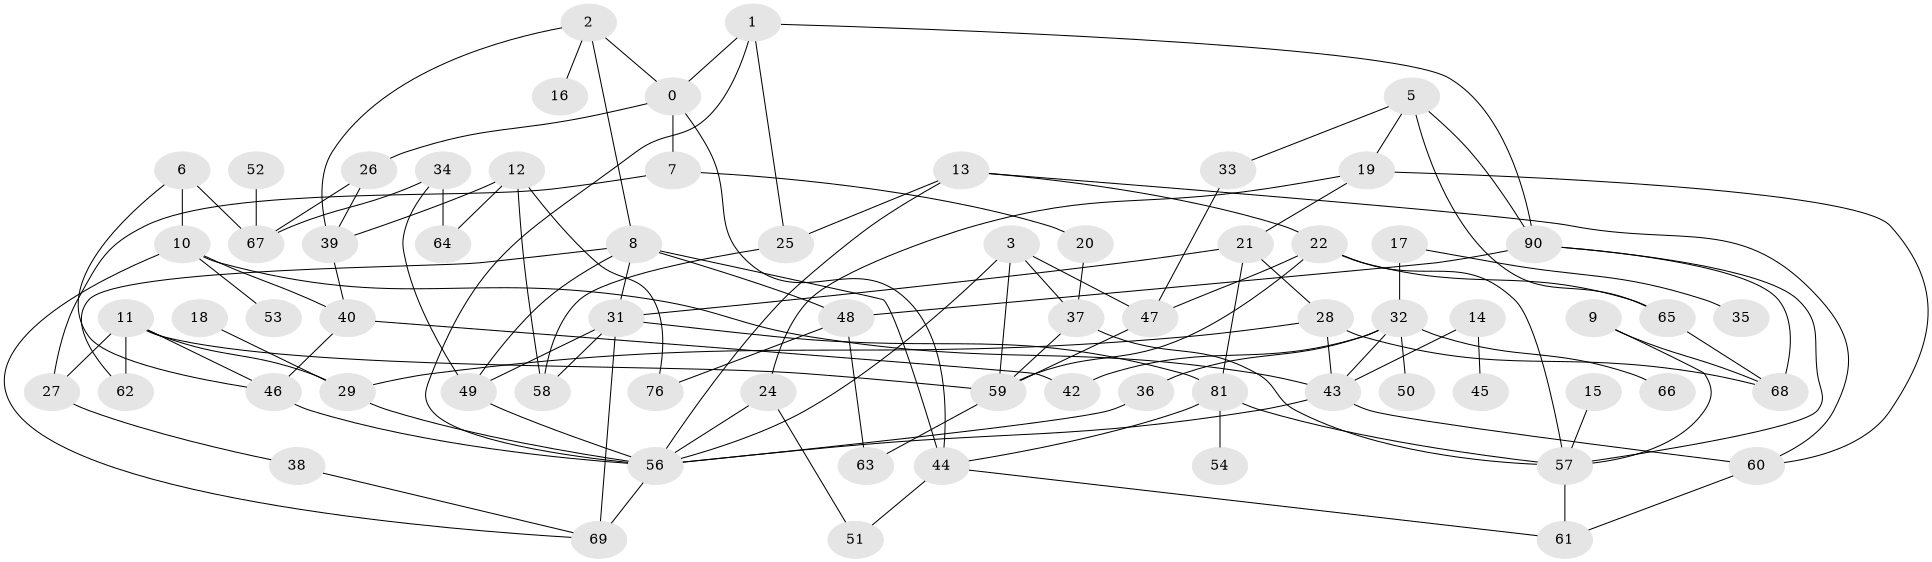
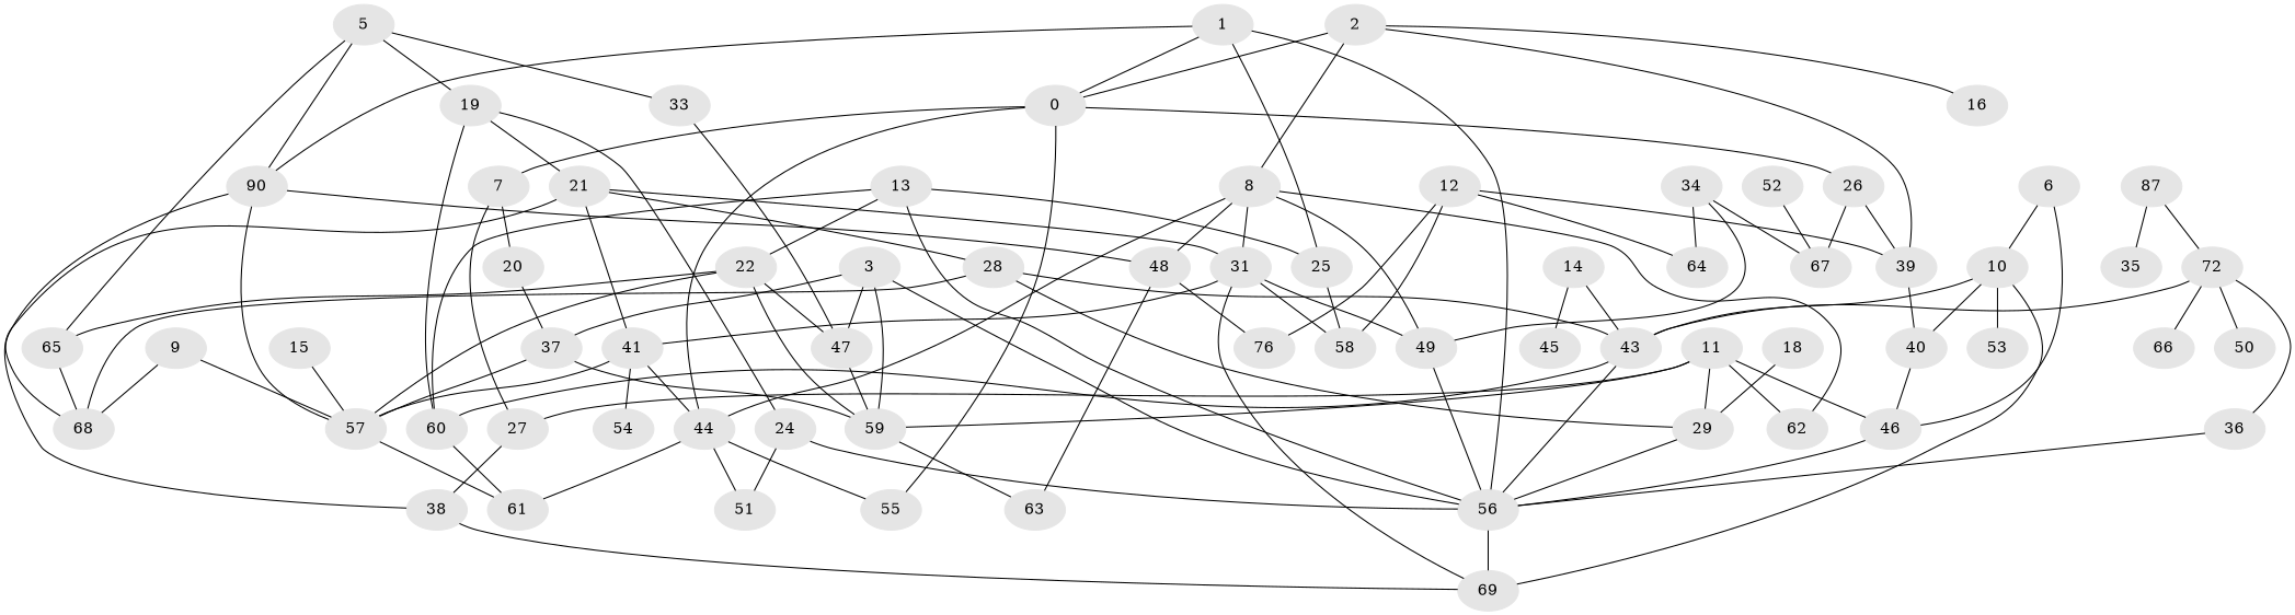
  graph {
    node [color=gray90 style=filled]
    edge [weight=1.0]
    n1 [label=0]
    1
    25
    n4 [label=90]
    56
    7
    26
    44
+   55
    58
    57
    48
    68
    69
    2
    8
    16
    39
    31
    49
    62
    40
    3
    37
    47
    59
    63
    20
    27
    67
    51
    61
    5
    19
    65
    33
    60
    21
    24
    6
    10
    46
    43
    53
    38
-   41 [label=81]
+   41
    n47 [label=76]
    9
-   42
    11
    29
    12
    64
    13
    22
    14
    45
    15
-   17
-   32
+   17 [label=87]
+   32 [label=72]
    35
    36
    50
    66
    18
    28
    54
    34
    52
    n1 -- 7 [weight=2.0]
    n1 -- 26
    n1 -- 44
+   n1 -- 55
    1 -- n1
    1 -- 25
    1 -- n4
    1 -- 56
    25 -- 58
    n4 -- 57
    n4 -- 48
    n4 -- 68
    56 -- 69 [weight=2.0]
    7 -- 20
    7 -- 27
    26 -- 39
    26 -- 67
+   44 -- 55
    44 -- 51
    44 -- 61
    57 -- 61
    48 -- 63
    48 -- n47
    2 -- n1
    2 -- 8
    2 -- 16
    2 -- 39
    8 -- 44
    8 -- 48
    8 -- 31
    8 -- 49
    8 -- 62
    39 -- 40
    31 -- 58
    31 -- 69
    31 -- 49
    31 -- 41
    49 -- 56
    40 -- 46 [weight=2.0]
-   40 -- 42
    3 -- 56
    3 -- 37
    3 -- 47
    3 -- 59
    37 -- 57
    37 -- 59 [weight=2.0]
    47 -- 59
    59 -- 63
    20 -- 37
    27 -- 38
    5 -- n4
    5 -- 19
    5 -- 65
    5 -- 33
    19 -- 60
    19 -- 21
    19 -- 24
    65 -- 68
    33 -- 47
    60 -- 61
    21 -- 31
+   21 -- 38
    21 -- 41
    21 -- 28
    24 -- 56
    24 -- 51
-   6 -- 67 [weight=2.0]
    6 -- 10
    6 -- 46
    10 -- 69
    10 -- 40
    10 -- 43
    10 -- 53
    46 -- 56 [weight=2.0]
    43 -- 56
    43 -- 60
    38 -- 69
    41 -- 44
    41 -- 57
    41 -- 54
    9 -- 57
    9 -- 68
    11 -- 62
    11 -- 59 [weight=2.0]
    11 -- 27
    11 -- 46
    11 -- 29
    29 -- 56
    12 -- 58
    12 -- 39
    12 -- n47
    12 -- 64
    13 -- 25
    13 -- 56
    13 -- 60
    13 -- 22
    22 -- 57
    22 -- 47
    22 -- 59
    22 -- 65
    14 -- 43
    14 -- 45
    15 -- 57
    17 -- 32
    17 -- 35
    32 -- 43
-   32 -- 42
    32 -- 36
    32 -- 50
    32 -- 66
    36 -- 56
    18 -- 29
    28 -- 68
    28 -- 43 [weight=2.0]
    28 -- 29
    34 -- 49
    34 -- 67
    34 -- 64
    52 -- 67
  }
